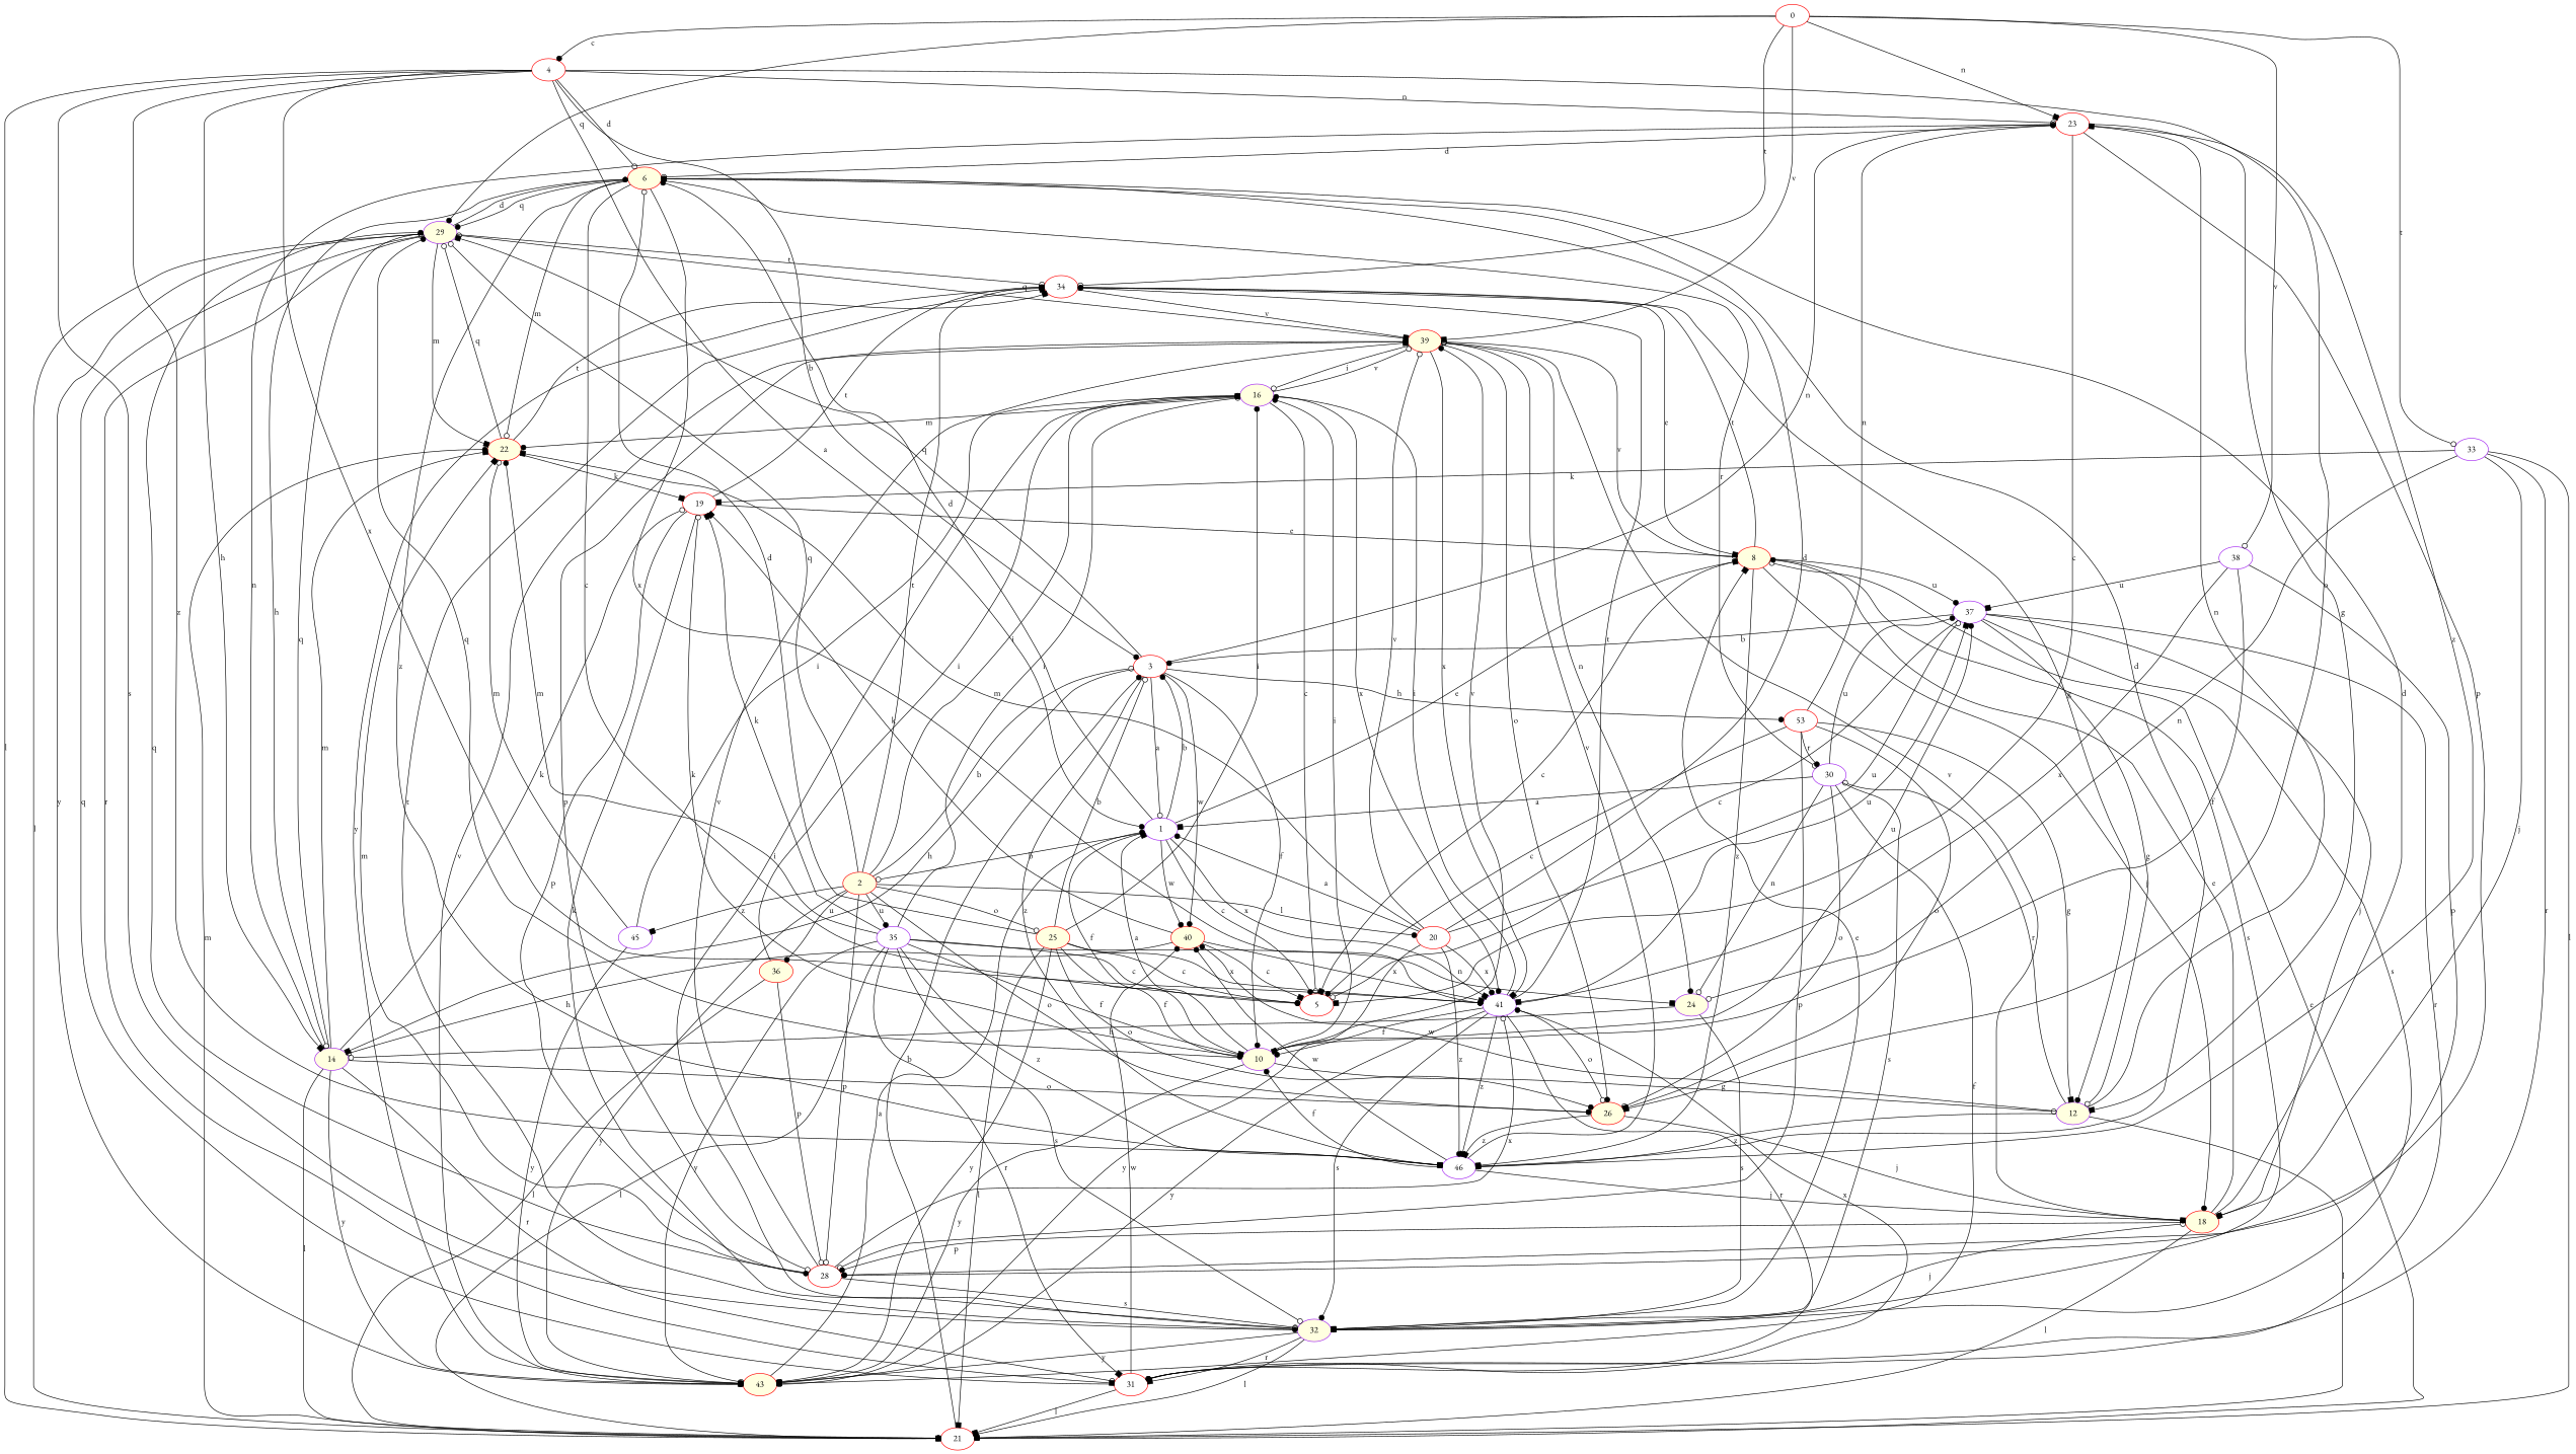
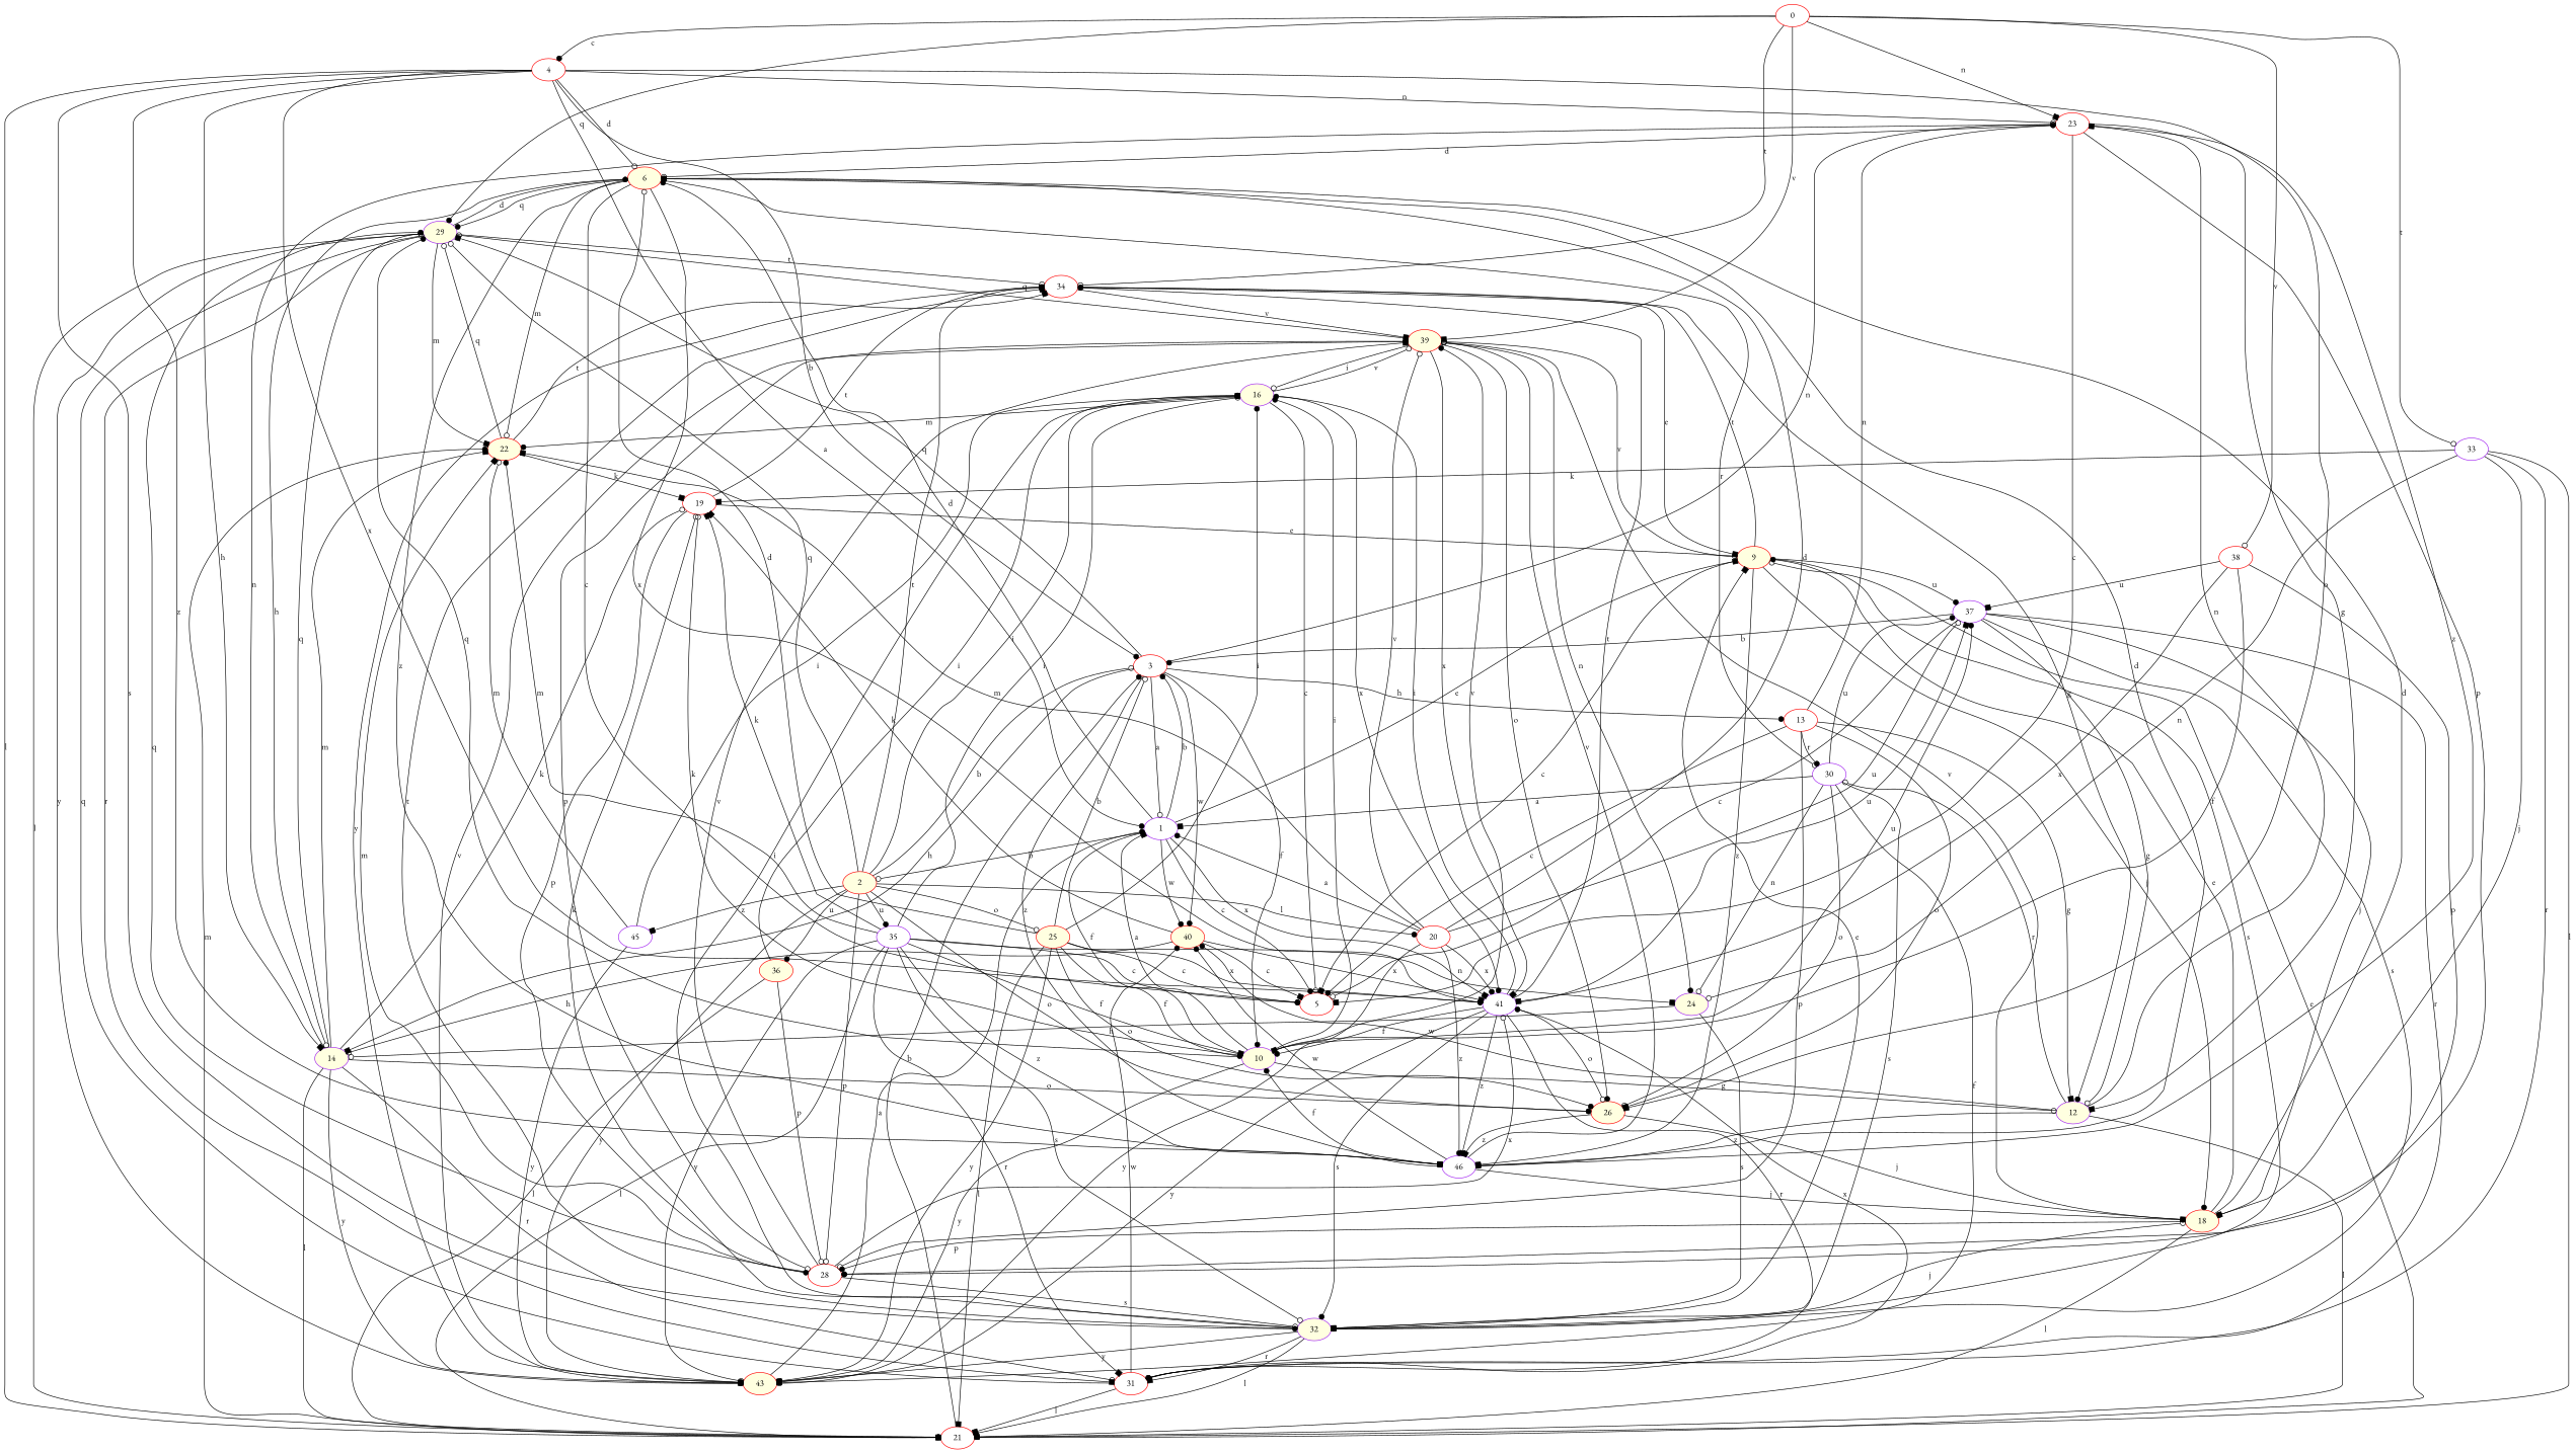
  strict digraph {
    fontname="EB Garamond"
    node [color=red fillcolor=white fontname="EB Garamond" style=filled]
    edge [arrowhead=odot fontname="EB Garamond"]
    0
    4
    23
    29 [color=purple fillcolor=lightyellow]
    33 [color=purple]
    34
-   38 [color=purple]
+   38
    39 [fillcolor=lightyellow]
    1 [color=purple]
    3
    6 [fillcolor=lightyellow]
    41 [color=purple]
    26 [fillcolor=lightyellow]
    14 [color=purple fillcolor=lightyellow]
    46 [color=purple]
    21
    32 [color=purple fillcolor=lightyellow]
    5
    28
    12 [color=purple fillcolor=lightyellow]
    43 [fillcolor=lightyellow]
    22 [fillcolor=lightyellow]
    31
    18 [fillcolor=lightyellow]
    19
    24 [color=purple fillcolor=lightyellow]
-   8 [fillcolor=lightyellow]
+   8 [fillcolor=lightyellow label=9]
    10 [color=purple fillcolor=lightyellow]
    37 [color=purple]
    16 [color=purple fillcolor=lightyellow]
    2 [fillcolor=lightyellow]
    40 [fillcolor=lightyellow]
    20
    25 [fillcolor=lightyellow]
    35 [color=purple]
    36 [fillcolor=lightyellow]
    45 [color=purple]
-   13 [label=53]
+   13
    30 [color=purple]
    0 -> 4 [arrowhead=dot label=c]
    0 -> 23 [arrowhead=box label=n]
    0 -> 29 [arrowhead=dot label=q]
    0 -> 33 [label=t]
    0 -> 34 [label=t]
    0 -> 38 [label=v]
    0 -> 39 [arrowhead=box label=v]
    4 -> 23 [label=n]
    4 -> 1 [arrowhead=dot label=a]
    4 -> 3 [arrowhead=dot label=b]
    4 -> 6 [label=d]
    4 -> 41 [arrowhead=dot label=x]
    4 -> 26 [arrowhead=box label=o]
    4 -> 14 [arrowhead=box label=h]
    4 -> 46 [arrowhead=box label=z]
    4 -> 21 [arrowhead=box label=l]
    4 -> 32 [arrowhead=dot label=s]
    23 -> 6 [label=d]
    23 -> 46 [arrowhead=box label=z]
    23 -> 5 [arrowhead=box label=c]
    23 -> 28 [arrowhead=dot label=p]
    23 -> 12 [arrowhead=box label=g]
    29 -> 34 [label=t]
    29 -> 6 [arrowhead=dot label=d]
    29 -> 21 [arrowhead=dot label=l]
    29 -> 43 [arrowhead=dot label=y]
    29 -> 22 [arrowhead=box label=m]
    29 -> 31 [arrowhead=box label=r]
    33 -> 21 [label=l]
    33 -> 31 [label=r]
    33 -> 18 [arrowhead=box label=j]
    33 -> 19 [arrowhead=box label=k]
    33 -> 24 [label=n]
    34 -> 39 [arrowhead=box label=v]
    34 -> 12 [arrowhead=dot label=g]
    34 -> 43 [arrowhead=box label=y]
    34 -> 8 [arrowhead=box label=e]
    38 -> 41 [arrowhead=box label=x]
    38 -> 28 [arrowhead=dot label=p]
    38 -> 10 [arrowhead=box label=f]
    38 -> 37 [arrowhead=box label=u]
    39 -> 29 [label=q]
    39 -> 41 [arrowhead=box label=x]
    39 -> 26 [arrowhead=dot label=o]
    39 -> 28 [label=p]
    39 -> 24 [arrowhead=dot label=n]
    39 -> 16 [label=i]
    1 -> 3 [arrowhead=dot label=b]
    1 -> 6 [arrowhead=dot label=d]
    1 -> 41 [arrowhead=box label=x]
    1 -> 5 [arrowhead=dot label=c]
    1 -> 8 [arrowhead=box label=e]
    1 -> 10 [arrowhead=box label=f]
    1 -> 2 [label=b]
    1 -> 40 [arrowhead=dot label=w]
    3 -> 23 [label=n]
    3 -> 29 [arrowhead=box label=q]
    3 -> 1 [label=a]
    3 -> 14 [arrowhead=box label=h]
    3 -> 46 [arrowhead=dot label=z]
    3 -> 10 [arrowhead=dot label=f]
    3 -> 40 [arrowhead=dot label=w]
    3 -> 13 [arrowhead=dot label=h]
    6 -> 29 [arrowhead=dot label=q]
    6 -> 41 [label=x]
    6 -> 14 [label=h]
    6 -> 46 [arrowhead=dot label=z]
    6 -> 5 [label=c]
    6 -> 22 [label=m]
    6 -> 30 [label=r]
    41 -> 34 [label=t]
    41 -> 26 [label=o]
    41 -> 46 [arrowhead=box label=z]
    41 -> 32 [arrowhead=dot label=s]
    41 -> 43 [arrowhead=box label=y]
    41 -> 31 [arrowhead=dot label=r]
    41 -> 10 [arrowhead=dot label=f]
    41 -> 37 [arrowhead=box label=u]
    41 -> 16 [arrowhead=dot label=i]
    26 -> 46 [arrowhead=box label=z]
    26 -> 18 [arrowhead=box label=j]
    14 -> 23 [label=n]
    14 -> 29 [label=q]
    14 -> 26 [label=o]
    14 -> 21 [arrowhead=dot label=l]
    14 -> 43 [arrowhead=box label=y]
    14 -> 22 [arrowhead=box label=m]
    14 -> 31 [label=r]
    14 -> 19 [label=k]
    46 -> 39 [label=v]
    46 -> 6 [arrowhead=dot label=d]
    46 -> 18 [arrowhead=dot label=j]
    46 -> 10 [arrowhead=dot label=f]
    46 -> 40 [arrowhead=dot label=w]
    21 -> 3 [arrowhead=dot label=b]
    21 -> 22 [arrowhead=dot label=m]
    21 -> 8 [label=e]
    32 -> 34 [arrowhead=box label=t]
    32 -> 21 [arrowhead=dot label=l]
    32 -> 43 [arrowhead=box label=y]
    32 -> 31 [arrowhead=box label=r]
    32 -> 18 [label=j]
-   19 -> 32 [label=k]
+   32 -> 19 [label=k]
    32 -> 8 [arrowhead=box label=e]
    32 -> 16 [arrowhead=dot label=i]
    28 -> 29 [arrowhead=dot label=q]
    28 -> 39 [arrowhead=box label=v]
    28 -> 41 [label=x]
    28 -> 32 [label=s]
    28 -> 22 [arrowhead=box label=m]
    12 -> 23 [arrowhead=box label=n]
    12 -> 46 [label=z]
    12 -> 21 [label=l]
    12 -> 40 [arrowhead=dot label=w]
    12 -> 30 [label=r]
    43 -> 39 [arrowhead=dot label=v]
    43 -> 1 [arrowhead=dot label=a]
    22 -> 29 [label=q]
    22 -> 34 [arrowhead=box label=t]
    22 -> 19 [arrowhead=box label=k]
    31 -> 29 [label=q]
    31 -> 41 [arrowhead=dot label=x]
    31 -> 21 [arrowhead=box label=l]
    31 -> 40 [arrowhead=dot label=w]
    18 -> 39 [label=v]
    18 -> 6 [arrowhead=box label=d]
    18 -> 21 [arrowhead=box label=l]
    18 -> 28 [arrowhead=dot label=p]
    18 -> 8 [arrowhead=dot label=e]
    19 -> 34 [label=t]
    19 -> 28 [arrowhead=dot label=p]
    19 -> 8 [label=e]
    24 -> 14 [label=h]
    24 -> 32 [arrowhead=dot label=s]
    8 -> 34 [arrowhead=dot label=t]
    8 -> 39 [label=v]
    8 -> 46 [arrowhead=box label=z]
    8 -> 32 [arrowhead=box label=s]
    8 -> 5 [arrowhead=box label=c]
    8 -> 18 [arrowhead=dot label=j]
    8 -> 37 [arrowhead=dot label=u]
    10 -> 29 [arrowhead=dot label=q]
    10 -> 39 [arrowhead=dot label=v]
    10 -> 1 [arrowhead=box label=a]
    10 -> 12 [label=g]
    10 -> 43 [arrowhead=box label=y]
    10 -> 19 [label=k]
    10 -> 37 [arrowhead=dot label=u]
    10 -> 16 [arrowhead=dot label=i]
    37 -> 3 [arrowhead=dot label=b]
    37 -> 32 [label=s]
    37 -> 5 [label=c]
    37 -> 12 [label=g]
    37 -> 31 [label=r]
    37 -> 18 [arrowhead=dot label=j]
    16 -> 39 [label=v]
    16 -> 41 [arrowhead=dot label=x]
    16 -> 5 [label=c]
    16 -> 22 [arrowhead=dot label=m]
    2 -> 29 [label=q]
    2 -> 34 [arrowhead=box label=t]
    2 -> 3 [label=b]
    2 -> 26 [arrowhead=dot label=o]
    2 -> 28 [label=p]
    2 -> 43 [arrowhead=dot label=y]
    2 -> 16 [arrowhead=box label=i]
    2 -> 20 [arrowhead=dot label=l]
    2 -> 25 [label=o]
    2 -> 35 [arrowhead=dot label=u]
    2 -> 36 [arrowhead=dot label=u]
    2 -> 45 [arrowhead=box label=z]
    40 -> 41 [arrowhead=box label=x]
    40 -> 14 [label=h]
    40 -> 5 [arrowhead=box label=c]
    40 -> 19 [arrowhead=box label=k]
    20 -> 39 [label=v]
    20 -> 1 [arrowhead=dot label=a]
    20 -> 6 [label=d]
    20 -> 41 [arrowhead=dot label=x]
    20 -> 46 [arrowhead=dot label=z]
    20 -> 43 [label=y]
    20 -> 22 [arrowhead=box label=m]
    20 -> 37 [label=u]
    25 -> 3 [label=b]
    25 -> 6 [label=d]
    25 -> 41 [label=x]
    25 -> 26 [arrowhead=dot label=o]
    25 -> 21 [arrowhead=box label=l]
    25 -> 5 [label=c]
    25 -> 43 [label=y]
    25 -> 10 [arrowhead=dot label=f]
    25 -> 16 [arrowhead=dot label=i]
    35 -> 46 [arrowhead=box label=z]
    35 -> 21 [arrowhead=box label=l]
    35 -> 32 [label=s]
    35 -> 5 [arrowhead=dot label=c]
    35 -> 43 [label=y]
    35 -> 22 [arrowhead=dot label=m]
    35 -> 31 [arrowhead=box label=r]
    35 -> 19 [arrowhead=box label=k]
    35 -> 24 [arrowhead=box label=n]
    35 -> 10 [label=f]
    35 -> 16 [label=i]
    36 -> 21 [arrowhead=dot label=l]
    36 -> 28 [label=p]
    36 -> 16 [label=i]
    45 -> 43 [label=y]
    45 -> 22 [label=m]
    45 -> 16 [label=i]
    13 -> 23 [arrowhead=dot label=n]
    13 -> 26 [arrowhead=box label=o]
    13 -> 5 [arrowhead=dot label=c]
    13 -> 28 [label=p]
    13 -> 12 [arrowhead=box label=g]
    13 -> 30 [arrowhead=dot label=r]
    30 -> 1 [arrowhead=box label=a]
    30 -> 26 [label=o]
    30 -> 32 [arrowhead=box label=s]
    30 -> 43 [arrowhead=box label=f]
    30 -> 24 [label=n]
    30 -> 37 [arrowhead=dot label=u]
  }
